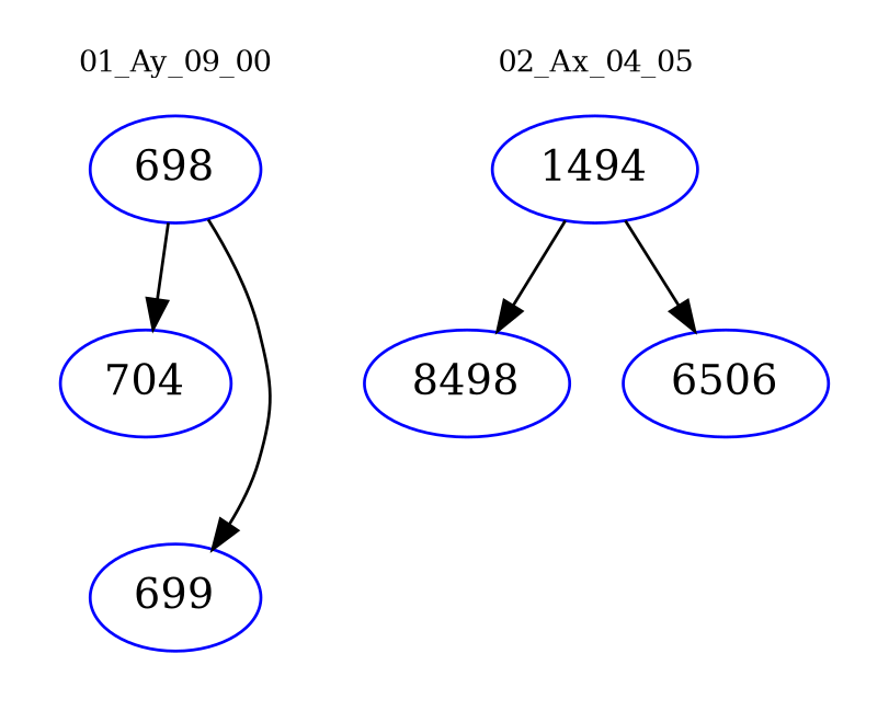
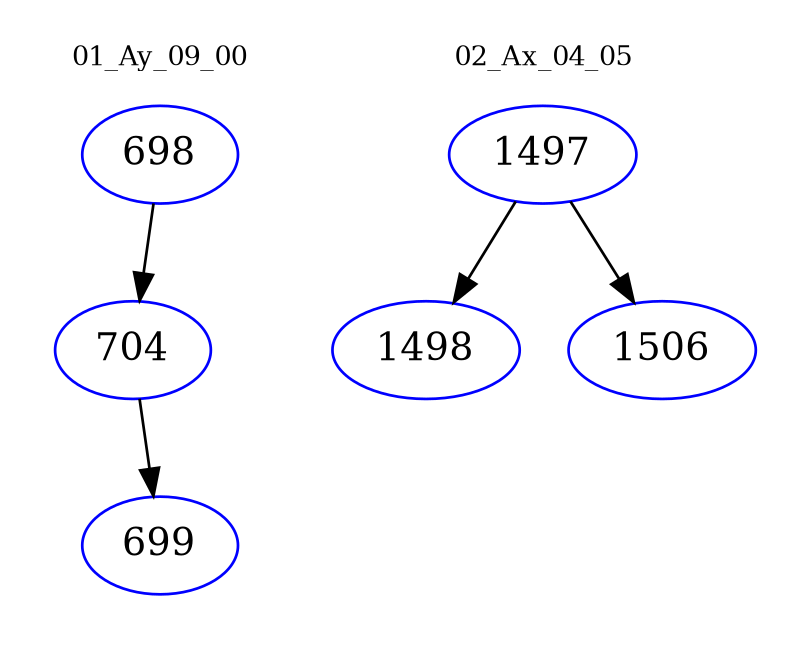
  digraph {
    node [color=blue]
    edge [color=black]
    n1 [label=698]
    n2 [label=704]
    n3 [label=699]
-   n4 [label=1494]
-   n5 [label=8498]
-   n6 [label=6506]
+   n4 [label=1497]
+   n5 [label=1498]
+   n6 [label=1506]
    subgraph cluster_1 {
      color=white
      fontsize=10
      label="01_Ay_09_00"
      n1
      n2
      n3
    }
    subgraph cluster_2 {
      color=white
      fontsize=10
      label="02_Ax_04_05"
      n4
      n5
      n6
    }
    n1 -> n2
-   n1 -> n3
+   n2 -> n3
    n4 -> n5
    n4 -> n6
  }
